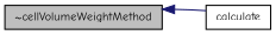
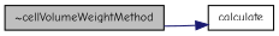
  digraph {
    rankdir=LR
    fontname="Comic Neue"
    node [color=black fontname="Comic Neue" fontsize=10 shape=record]
    n1 [fillcolor=grey75 fontcolor=black height=0.2 label="~cellVolumeWeightMethod" style=filled width=0.4]
    n2 [height=0.2 label=calculate width=0.4]
-   n2 -> n1 [color=midnightblue fontname="Comic Neue" fontsize=10 labelfontname=FreeSans labelfontsize=10 style=solid]
+   n1 -> n2 [color=midnightblue fontname="Comic Neue" fontsize=10 labelfontname=FreeSans labelfontsize=10 style=solid]
  }
